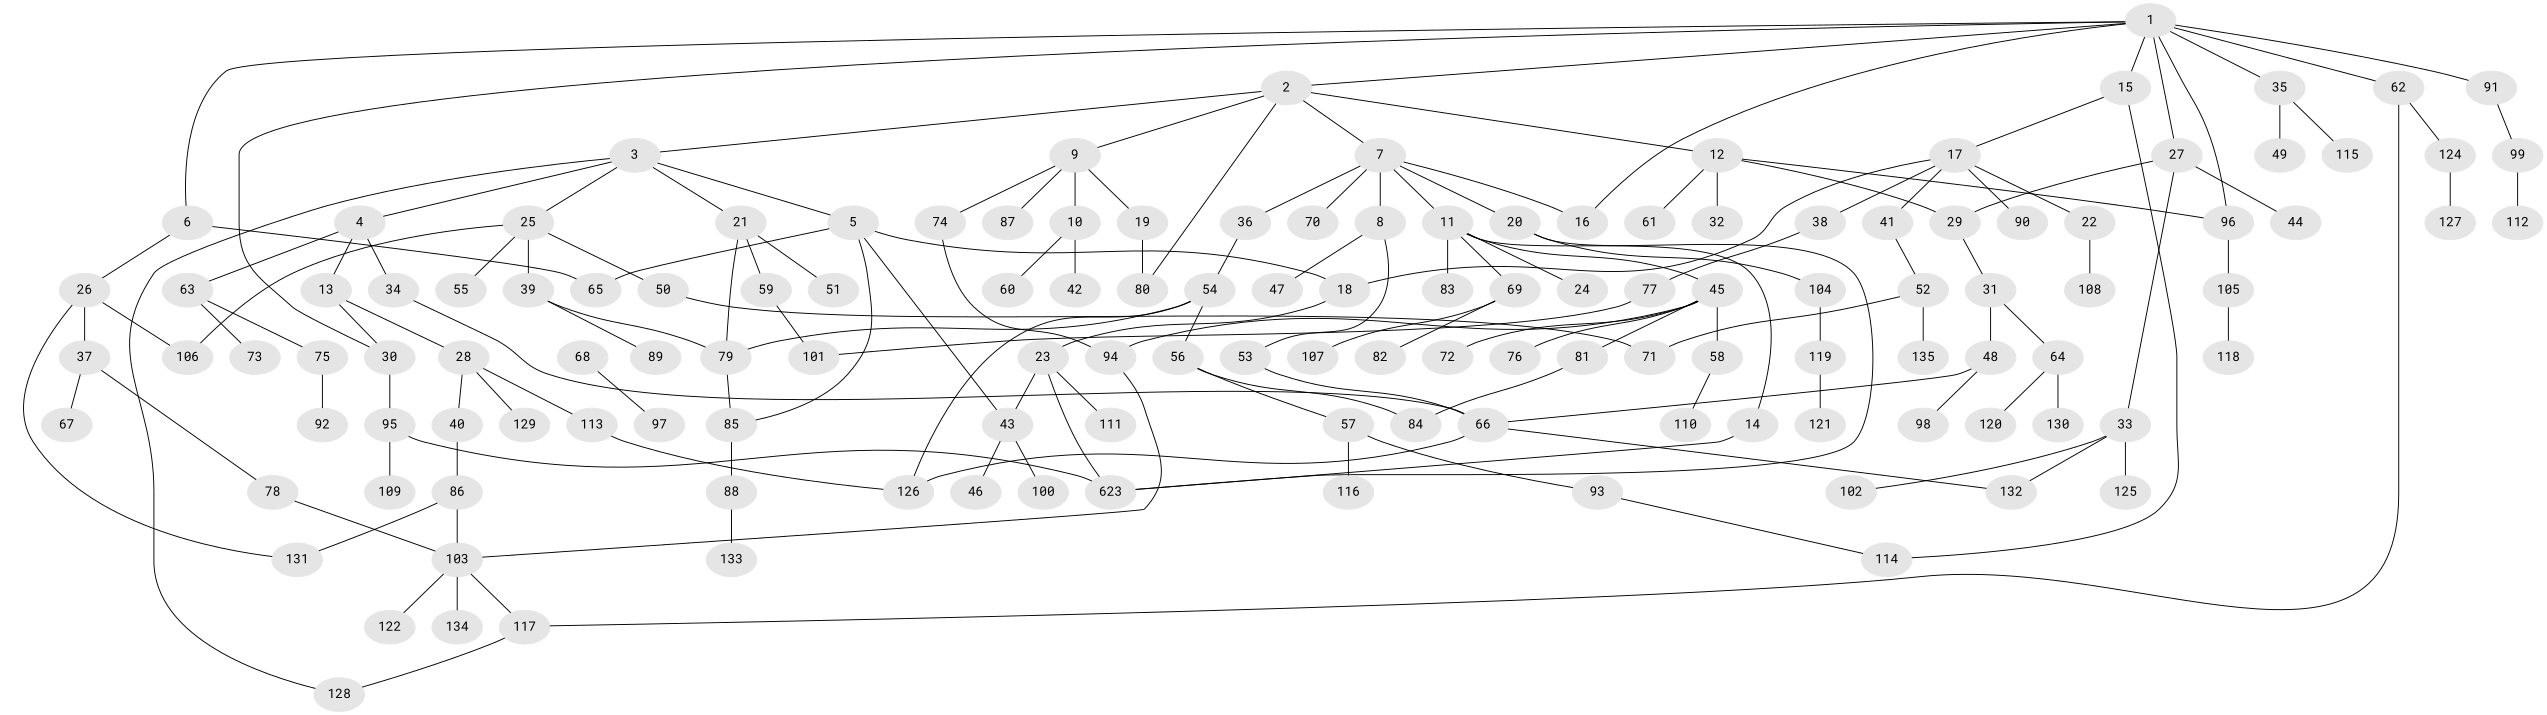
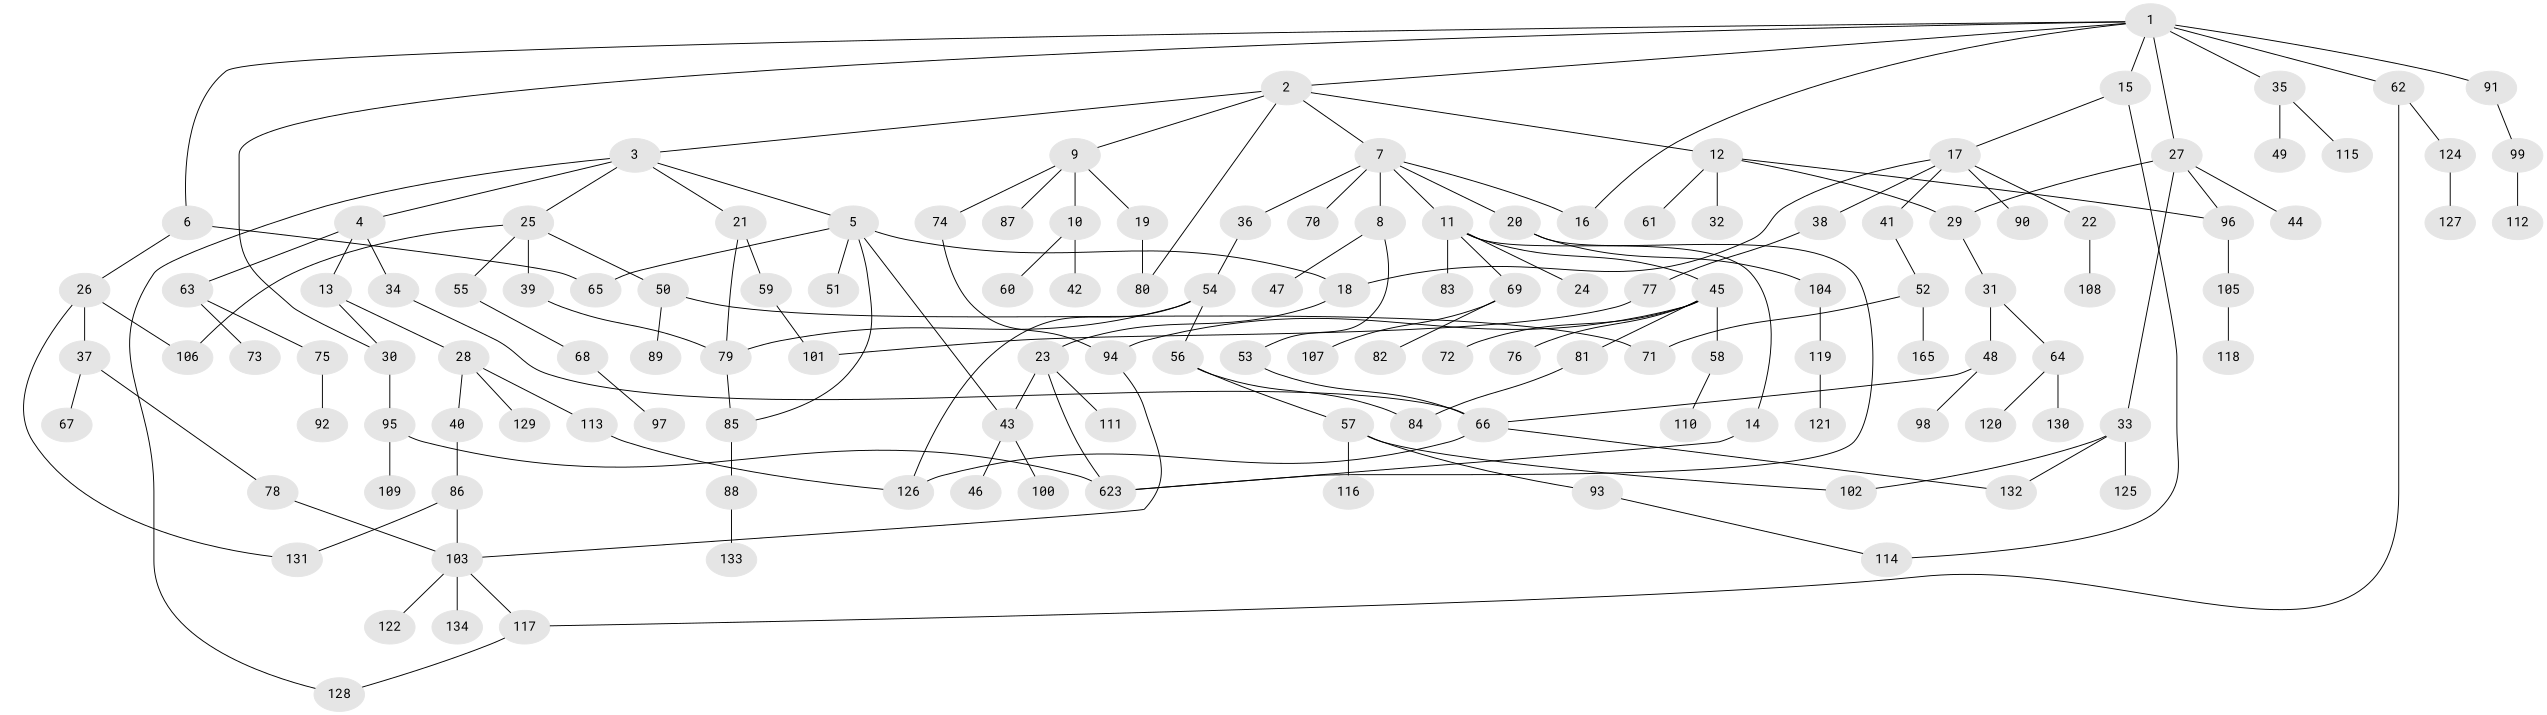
  graph {
    fontname="Roboto Mono"
    node [color=gray90 fontname="Roboto Mono" style=filled]
    edge [fontname="Roboto Mono"]
    1
    2
    6
    15
    16
    27
    30
    35
    62
    91
    96
    3
    7
    9
    12
    80
    65
    26
    17
    114
    29
    33
    44
    95
    49
    115
    117
    124
    99
    105
    4
    5
    21
    25
    128
    8
    11
    20
    36
    70
    10
    19
    74
    87
    32
    61
    13
    34
    63
    18
    43
    51
    85
    59
    79
    39
    50
    55
    106
    28
    66
    73
    75
    23
    46
    100
    88
    37
    131
    47
    53
    14
    24
    45
    69
    83
    n77 [label=623]
    104
    54
    42
    60
    94
    58
    72
    76
    81
    82
    107
    31
    40
    113
    129
    22
    38
    41
    90
    108
    77
    52
    111
    119
    101
    71
    89
    68
    67
    78
    102
    125
    132
    86
    126
    48
    64
    109
    98
    120
    130
    56
    103
-   135
+   135 [label=165]
    110
    84
    57
    97
    93
    116
    127
    92
    122
    134
    133
    112
    118
    121
    1 -- 2
    1 -- 6
    1 -- 15
    1 -- 16
    1 -- 27
    1 -- 30
    1 -- 35
    1 -- 62
    1 -- 91
-   1 -- 96
+   27 -- 96
    2 -- 3
    2 -- 7
    2 -- 9
    2 -- 12
    2 -- 80
    6 -- 65
    6 -- 26
    15 -- 17
    15 -- 114
    27 -- 29
    27 -- 33
    27 -- 44
    30 -- 95
    35 -- 49
    35 -- 115
    62 -- 117
    62 -- 124
    91 -- 99
    96 -- 105
    3 -- 4
    3 -- 5
    3 -- 21
    3 -- 25
    3 -- 128
    7 -- 16
    7 -- 8
    7 -- 11
    7 -- 20
    7 -- 36
    7 -- 70
    9 -- 10
    9 -- 19
    9 -- 74
    9 -- 87
    12 -- 96
    12 -- 29
    12 -- 32
    12 -- 61
    26 -- 106
    26 -- 37
    26 -- 131
    17 -- 18
    17 -- 22
    17 -- 38
    17 -- 41
    17 -- 90
    29 -- 31
    33 -- 102
    33 -- 125
    33 -- 132
    95 -- n77
    95 -- 109
    117 -- 128
    124 -- 127
    99 -- 112
    105 -- 118
    4 -- 13
    4 -- 34
    4 -- 63
    5 -- 65
    5 -- 18
    5 -- 43
-   21 -- 51
+   5 -- 51
    5 -- 85
    21 -- 59
    21 -- 79
    25 -- 39
    25 -- 50
    25 -- 55
    25 -- 106
    8 -- 47
    8 -- 53
    11 -- 14
    11 -- 24
    11 -- 45
    11 -- 69
    11 -- 83
    20 -- n77
    20 -- 104
    36 -- 54
    10 -- 42
    10 -- 60
    19 -- 80
    74 -- 94
    13 -- 30
    13 -- 28
    34 -- 66
    63 -- 73
    63 -- 75
    18 -- 23
    43 -- 46
    43 -- 100
    85 -- 88
    59 -- 101
    79 -- 85
    39 -- 79
    50 -- 71
-   39 -- 89
+   50 -- 89
+   55 -- 68
    28 -- 40
    28 -- 113
    28 -- 129
    66 -- 132
    66 -- 126
    75 -- 92
    23 -- 43
    23 -- n77
    23 -- 111
    88 -- 133
    37 -- 67
    37 -- 78
    53 -- 66
    14 -- n77
    45 -- 94
    45 -- 58
    45 -- 72
    45 -- 76
    45 -- 81
    69 -- 82
    69 -- 107
    104 -- 119
    54 -- 79
    54 -- 126
    54 -- 56
    94 -- 103
    58 -- 110
    81 -- 84
    31 -- 48
    31 -- 64
    40 -- 86
    113 -- 126
    22 -- 108
    38 -- 77
    41 -- 52
    77 -- 101
    52 -- 71
    52 -- 135
    119 -- 121
    68 -- 97
    78 -- 103
    86 -- 131
    86 -- 103
    48 -- 66
    48 -- 98
    64 -- 120
    64 -- 130
    56 -- 84
    56 -- 57
    103 -- 117
    103 -- 122
    103 -- 134
+   57 -- 102
    57 -- 93
    57 -- 116
    93 -- 114
  }
